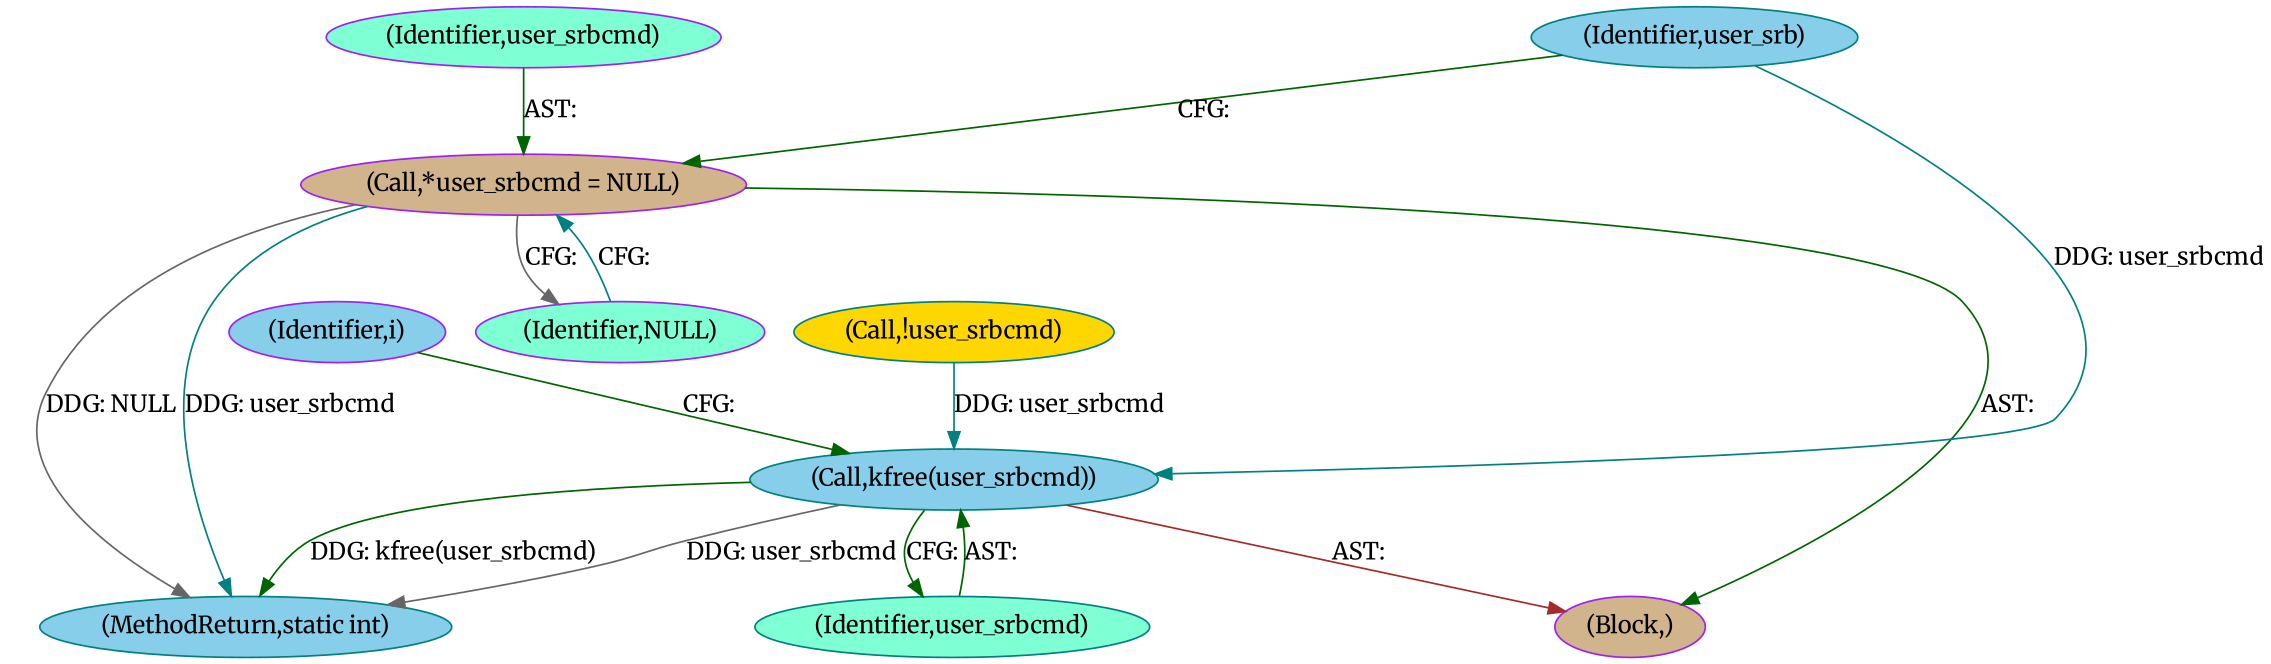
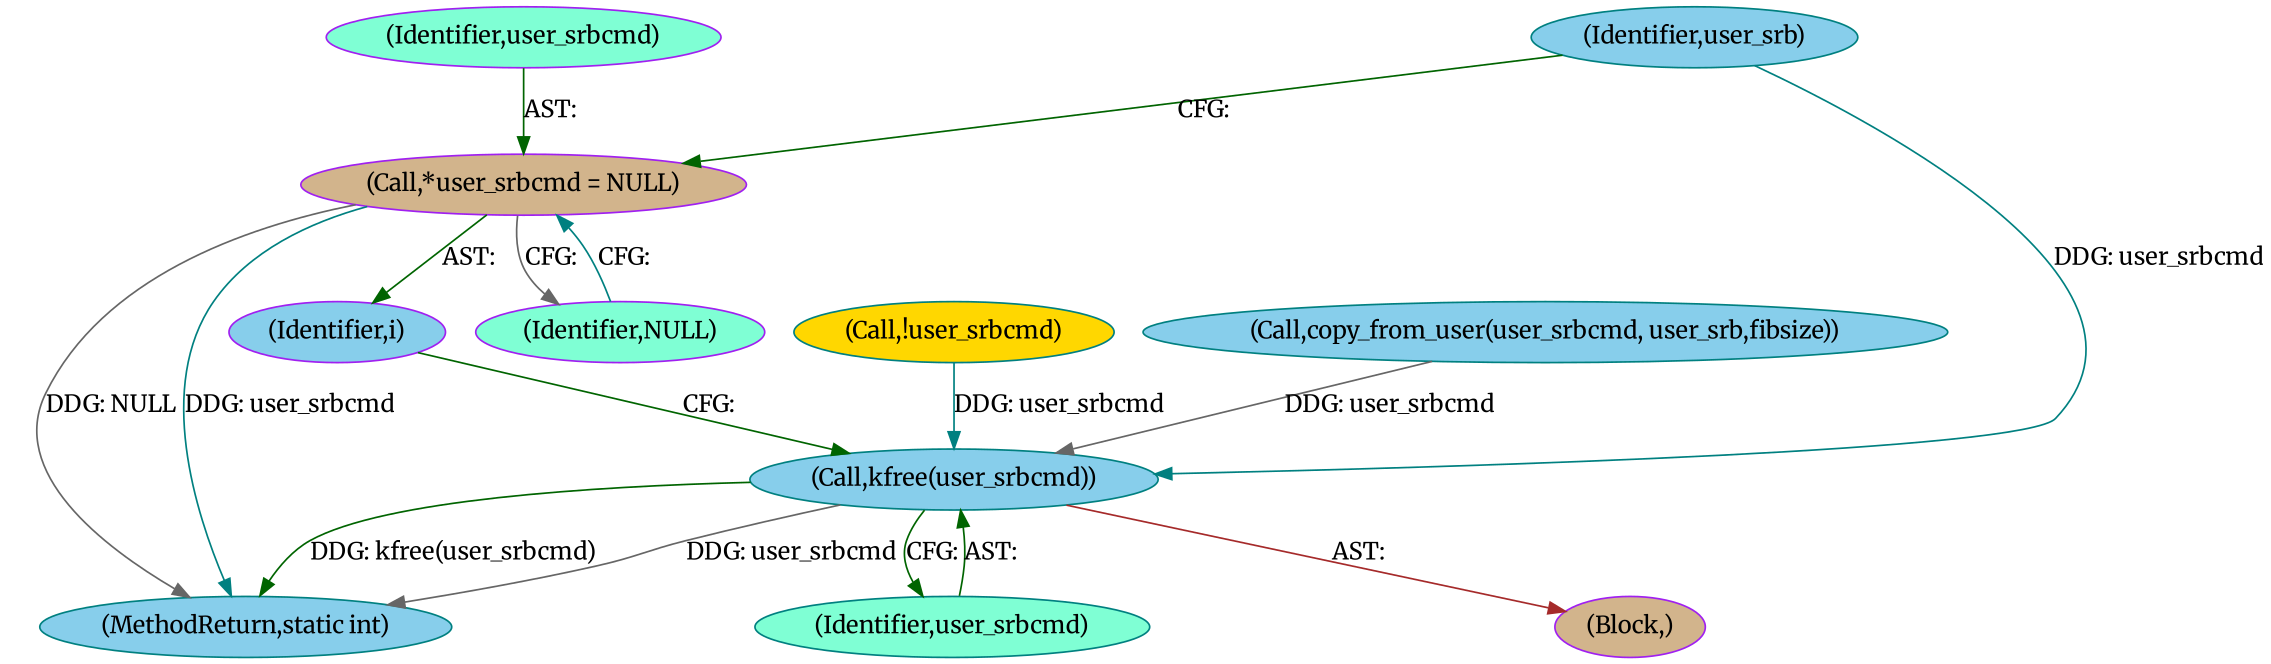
  digraph {
    fontname=Merriweather
    node [color=teal fillcolor=skyblue fontname=Merriweather style=filled]
    edge [color=darkgreen fontname=Merriweather]
    n1 [color=purple fillcolor=tan label="(Call,*user_srbcmd = NULL)"]
    n2 [label="(MethodReturn,static int)"]
    n3 [color=purple fillcolor=aquamarine label="(Identifier,NULL)"]
    n4 [color=purple fillcolor=tan label="(Block,)"]
    n5 [label="(Call,kfree(user_srbcmd))"]
    n6 [fillcolor=aquamarine label="(Identifier,user_srbcmd)"]
    n7 [color=purple label="(Identifier,i)"]
    n8 [color=purple fillcolor=aquamarine label="(Identifier,user_srbcmd)"]
    n9 [fillcolor=gold label="(Call,!user_srbcmd)"]
+   n10 [label="(Call,copy_from_user(user_srbcmd, user_srb,fibsize))"]
    n11 [label="(Identifier,user_srb)"]
    n1 -> n2 [color=teal label="DDG: user_srbcmd"]
    n1 -> n2 [color=gray40 label="DDG: NULL"]
    n1 -> n3 [color=gray40 label="CFG: "]
-   n1 -> n4 [label="AST: "]
+   n1 -> n7 [label="AST: "]
    n3 -> n1 [color=teal label="CFG: "]
    n5 -> n2 [label="DDG: kfree(user_srbcmd)"]
    n5 -> n2 [color=gray40 label="DDG: user_srbcmd"]
    n5 -> n4 [color=brown label="AST: "]
    n5 -> n6 [label="CFG: "]
    n6 -> n5 [label="AST: "]
    n7 -> n5 [label="CFG: "]
    n8 -> n1 [label="AST: "]
    n9 -> n5 [color=teal label="DDG: user_srbcmd"]
+   n10 -> n5 [color=gray40 label="DDG: user_srbcmd"]
    n11 -> n1 [label="CFG: "]
    n11 -> n5 [color=teal label="DDG: user_srbcmd"]
  }
